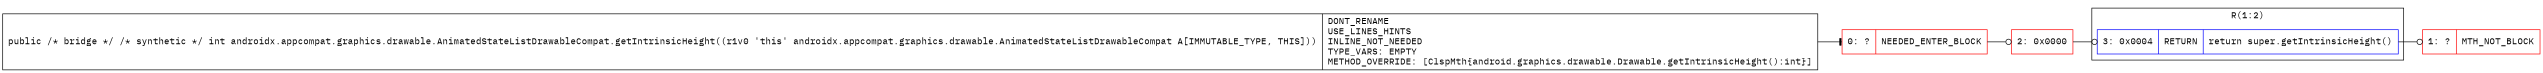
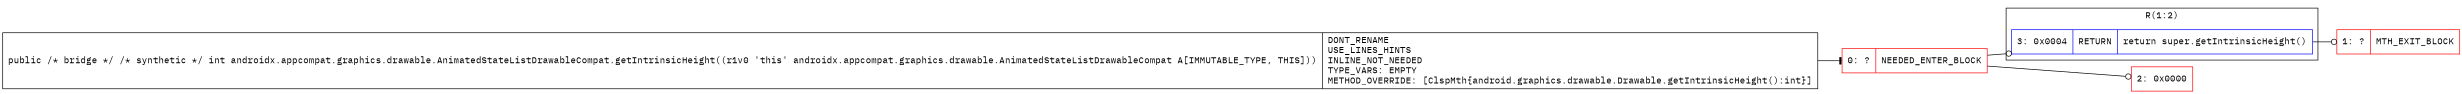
  digraph {
    fontname="IBM Plex Mono"
    rankdir=LR
    node [color=red fontname="IBM Plex Mono" shape=record]
    edge [arrowhead=odot fontname="IBM Plex Mono"]
    n1 [color=blue label="{3\:\ 0x0004|RETURN\l|return super.getIntrinsicHeight()\l}"]
-   n2 [label="{1\:\ ?|MTH_NOT_BLOCK\l}"]
+   n2 [label="{1\:\ ?|MTH_EXIT_BLOCK\l}"]
    n3 [label="{0\:\ ?|NEEDED_ENTER_BLOCK\l}"]
    n4 [label="{2\:\ 0x0000}"]
    n5 [label="{public \/* bridge *\/ \/* synthetic *\/ int androidx.appcompat.graphics.drawable.AnimatedStateListDrawableCompat.getIntrinsicHeight((r1v0 'this' androidx.appcompat.graphics.drawable.AnimatedStateListDrawableCompat A[IMMUTABLE_TYPE, THIS]))  | DONT_RENAME\lUSE_LINES_HINTS\lINLINE_NOT_NEEDED\lTYPE_VARS: EMPTY\lMETHOD_OVERRIDE: [ClspMth\{android.graphics.drawable.Drawable.getIntrinsicHeight():int\}]\l}" color=""]
    subgraph cluster_1 {
      label="R(1:2)"
      n1
    }
    n1 -> n2
    n3 -> n4
-   n4 -> n1
+   n3 -> n1
    n5 -> n3 [arrowhead=tee]
  }
